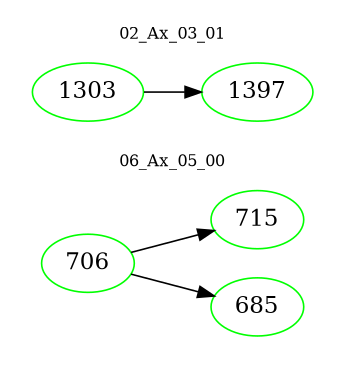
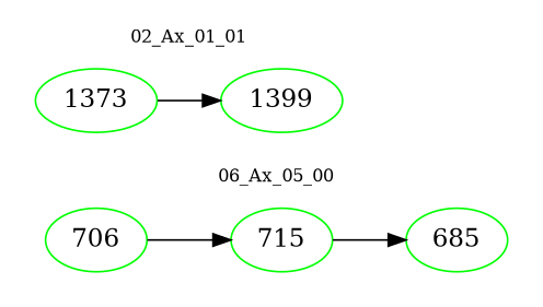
  digraph {
    rankdir=LR
    node [color=green]
    edge [color=black]
    n1 [label=706]
    n2 [label=685]
    n3 [label=715]
-   n4 [label=1303]
-   n5 [label=1397]
+   n4 [label=1373]
+   n5 [label=1399]
    subgraph cluster_1 {
      color=white
      fontsize=10
      label="06_Ax_05_00"
      n1
      n2
      n3
    }
    subgraph cluster_2 {
      color=white
      fontsize=10
-     label="02_Ax_03_01"
+     label="02_Ax_01_01"
      n4
      n5
    }
-   n1 -> n2
+   n3 -> n2
    n1 -> n3
    n4 -> n5
  }
